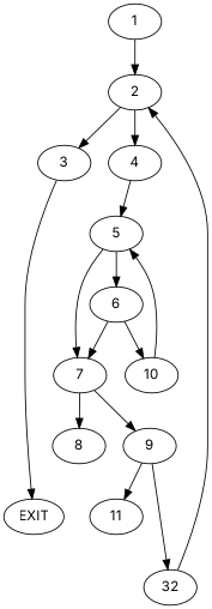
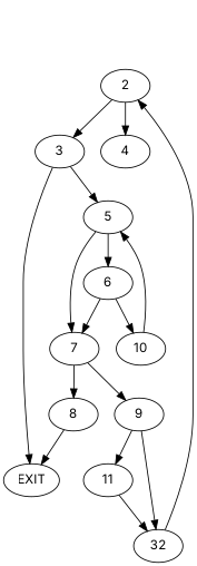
  digraph {
    fontname=Inter
    node [fontname=Inter]
    edge [fontname=Inter]
-   1
    2
    n3 [label=EXIT]
    3
    4
    5
    6
    7
    10
    8
    9
    11
    n13 [label=32]
-   1 -> 2
    2 -> 3
    2 -> 4
    3 -> n3
-   4 -> 5
+   3 -> 5
    5 -> 6
    5 -> 7
    6 -> 7
    6 -> 10
    7 -> 8
    7 -> 9
    10 -> 5
+   8 -> n3
    9 -> 11
    9 -> n13
+   11 -> n13
    n13 -> 2
  }
